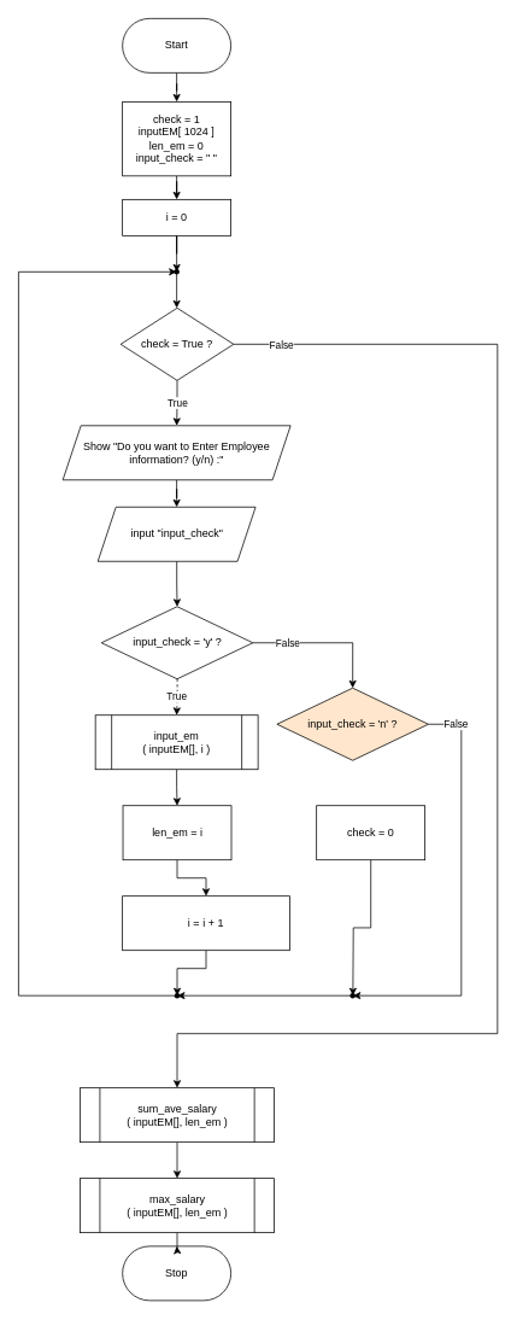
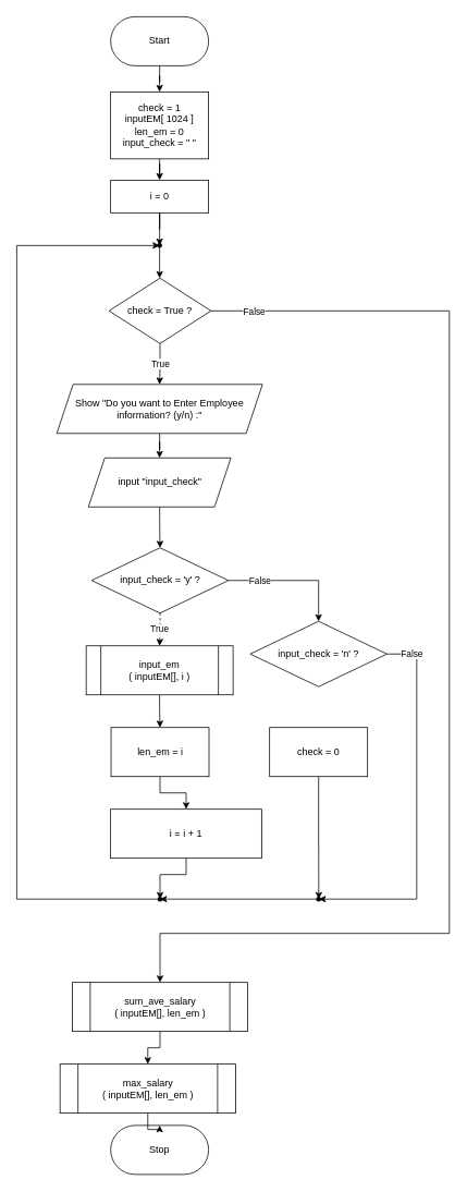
  <mxCell id="0" />
  <mxCell id="1" parent="0" />
  <mxCell id="2" style="edgeStyle=orthogonalEdgeStyle;rounded=0;orthogonalLoop=1;jettySize=auto;html=1;entryX=0.5;entryY=0;entryDx=0;entryDy=0;" parent="1" source="3" target="5" edge="1"><mxGeometry relative="1" as="geometry" /></mxCell>
  <mxCell id="3" value="Start" style="rounded=1;whiteSpace=wrap;html=1;arcSize=50;" parent="1" vertex="1"><mxGeometry x="135" y="20" width="120" height="60" as="geometry" /></mxCell>
  <mxCell id="4" style="edgeStyle=orthogonalEdgeStyle;rounded=0;orthogonalLoop=1;jettySize=auto;html=1;entryX=0.5;entryY=0;entryDx=0;entryDy=0;" parent="1" source="5" target="7" edge="1"><mxGeometry relative="1" as="geometry" /></mxCell>
  <mxCell id="5" value="check = 1&lt;br&gt;inputEM[ 1024 ]&lt;br&gt;len_em = 0&lt;br&gt;input_check = &quot; &quot;" style="rounded=0;whiteSpace=wrap;html=1;" parent="1" vertex="1"><mxGeometry x="135" y="112" width="120" height="82" as="geometry" /></mxCell>
  <mxCell id="6" style="edgeStyle=orthogonalEdgeStyle;rounded=0;orthogonalLoop=1;jettySize=auto;html=1;" parent="1" source="7" target="34" edge="1"><mxGeometry relative="1" as="geometry" /></mxCell>
  <mxCell id="7" value="i = 0" style="rounded=0;whiteSpace=wrap;html=1;" parent="1" vertex="1"><mxGeometry x="135" y="220" width="120" height="40" as="geometry" /></mxCell>
  <mxCell id="8" value="True" style="edgeStyle=orthogonalEdgeStyle;rounded=0;orthogonalLoop=1;jettySize=auto;html=1;entryX=0.5;entryY=0;entryDx=0;entryDy=0;" parent="1" source="10" target="12" edge="1"><mxGeometry x="0.006" relative="1" as="geometry"><mxPoint as="offset" /></mxGeometry></mxCell>
  <mxCell id="9" value="False" style="edgeStyle=orthogonalEdgeStyle;rounded=0;orthogonalLoop=1;jettySize=auto;html=1;entryX=0.5;entryY=0;entryDx=0;entryDy=0;" parent="1" source="10" target="37" edge="1"><mxGeometry x="-0.929" y="-2" relative="1" as="geometry"><mxPoint x="550" y="1162" as="targetPoint" /><Array as="points"><mxPoint x="550" y="380" /><mxPoint x="550" y="1142" /><mxPoint x="195" y="1142" /></Array><mxPoint x="1" as="offset" /></mxGeometry></mxCell>
  <mxCell id="10" value="check = True ?" style="rhombus;whiteSpace=wrap;html=1;" parent="1" vertex="1"><mxGeometry x="133" y="340" width="125" height="80" as="geometry" /></mxCell>
  <mxCell id="11" style="edgeStyle=orthogonalEdgeStyle;rounded=0;orthogonalLoop=1;jettySize=auto;html=1;entryX=0.5;entryY=0;entryDx=0;entryDy=0;" parent="1" source="12" target="14" edge="1"><mxGeometry relative="1" as="geometry" /></mxCell>
  <mxCell id="12" value="Show &quot;Do you want to Enter Employee information? (y/n) :&quot;" style="shape=parallelogram;perimeter=parallelogramPerimeter;whiteSpace=wrap;html=1;fixedSize=1;" parent="1" vertex="1"><mxGeometry x="69" y="470" width="252" height="60" as="geometry" /></mxCell>
  <mxCell id="13" style="edgeStyle=orthogonalEdgeStyle;rounded=0;orthogonalLoop=1;jettySize=auto;html=1;entryX=0.5;entryY=0;entryDx=0;entryDy=0;" parent="1" source="14" target="18" edge="1"><mxGeometry relative="1" as="geometry" /></mxCell>
  <mxCell id="14" value="input &quot;input_check&quot;" style="shape=parallelogram;perimeter=parallelogramPerimeter;whiteSpace=wrap;html=1;fixedSize=1;" parent="1" vertex="1"><mxGeometry x="107.75" y="560" width="174.5" height="60" as="geometry" /></mxCell>
  <mxCell id="15" style="edgeStyle=orthogonalEdgeStyle;rounded=0;orthogonalLoop=1;jettySize=auto;html=1;entryX=0.5;entryY=0;entryDx=0;entryDy=0;" parent="1" source="18" target="20" edge="1"><mxGeometry relative="1" as="geometry" /></mxCell>
  <mxCell id="16" value="False" style="edgeLabel;html=1;align=center;verticalAlign=middle;resizable=0;points=[];" parent="15" vertex="1" connectable="0"><mxGeometry x="0.035" relative="1" as="geometry"><mxPoint x="-45" as="offset" /></mxGeometry></mxCell>
  <mxCell id="17" value="True" style="edgeStyle=orthogonalEdgeStyle;rounded=0;orthogonalLoop=1;jettySize=auto;html=1;entryX=0.5;entryY=0;entryDx=0;entryDy=0;dashed=1;" parent="1" source="18" target="22" edge="1"><mxGeometry x="0.015" relative="1" as="geometry"><mxPoint as="offset" /></mxGeometry></mxCell>
  <mxCell id="18" value="input_check = 'y' ?" style="rhombus;whiteSpace=wrap;html=1;" parent="1" vertex="1"><mxGeometry x="111.75" y="670" width="167.5" height="80" as="geometry" /></mxCell>
  <mxCell id="19" value="False" style="edgeStyle=orthogonalEdgeStyle;rounded=0;orthogonalLoop=1;jettySize=auto;html=1;exitX=1;exitY=0.5;exitDx=0;exitDy=0;entryX=0.566;entryY=0.518;entryDx=0;entryDy=0;entryPerimeter=0;" parent="1" source="20" edge="1"><mxGeometry x="-0.867" relative="1" as="geometry"><mxPoint x="390" y="1100" as="targetPoint" /><Array as="points"><mxPoint x="510" y="800" /><mxPoint x="510" y="1100" /></Array><mxPoint as="offset" /></mxGeometry></mxCell>
- <mxCell id="20" value="input_check = 'n' ?" style="rhombus;whiteSpace=wrap;html=1;fillColor=#ffe6cc;" parent="1" vertex="1"><mxGeometry x="306" y="760" width="167.5" height="80" as="geometry" /></mxCell>
+ <mxCell id="20" value="input_check = 'n' ?" style="rhombus;whiteSpace=wrap;html=1;" parent="1" vertex="1"><mxGeometry x="306" y="760" width="167.5" height="80" as="geometry" /></mxCell>
  <mxCell id="21" style="edgeStyle=orthogonalEdgeStyle;rounded=0;orthogonalLoop=1;jettySize=auto;html=1;entryX=0.5;entryY=0;entryDx=0;entryDy=0;" parent="1" source="22" target="24" edge="1"><mxGeometry relative="1" as="geometry" /></mxCell>
  <mxCell id="22" value="input_em&lt;br&gt;( inputEM[], i )" style="shape=process;whiteSpace=wrap;html=1;backgroundOutline=1;" parent="1" vertex="1"><mxGeometry x="105" y="790" width="180" height="60" as="geometry" /></mxCell>
  <mxCell id="23" style="edgeStyle=orthogonalEdgeStyle;rounded=0;orthogonalLoop=1;jettySize=auto;html=1;entryX=0.5;entryY=0;entryDx=0;entryDy=0;" parent="1" source="24" target="26" edge="1"><mxGeometry relative="1" as="geometry" /></mxCell>
  <mxCell id="24" value="len_em = i" style="rounded=0;whiteSpace=wrap;html=1;" parent="1" vertex="1"><mxGeometry x="135.5" y="890" width="120" height="60" as="geometry" /></mxCell>
  <mxCell id="25" style="edgeStyle=orthogonalEdgeStyle;rounded=0;orthogonalLoop=1;jettySize=auto;html=1;" parent="1" source="26" target="30" edge="1"><mxGeometry relative="1" as="geometry"><mxPoint x="195" y="1090" as="targetPoint" /></mxGeometry></mxCell>
  <mxCell id="26" value="i = i + 1" style="rounded=0;whiteSpace=wrap;html=1;" parent="1" vertex="1"><mxGeometry x="135" y="990" width="185" height="60" as="geometry" /></mxCell>
  <mxCell id="27" style="edgeStyle=orthogonalEdgeStyle;rounded=0;orthogonalLoop=1;jettySize=auto;html=1;entryX=0.5;entryY=0.425;entryDx=0;entryDy=0;entryPerimeter=0;" parent="1" source="28" edge="1"><mxGeometry relative="1" as="geometry"><mxPoint x="390" y="1100" as="targetPoint" /></mxGeometry></mxCell>
- <mxCell id="28" value="check = 0" style="rounded=0;whiteSpace=wrap;html=1;" parent="1" vertex="1"><mxGeometry x="349.75" y="890" width="120" height="60" as="geometry" /></mxCell>
+ <mxCell id="28" value="check = 0" style="rounded=0;whiteSpace=wrap;html=1;" parent="1" vertex="1"><mxGeometry x="329.75" y="890" width="120" height="60" as="geometry" /></mxCell>
  <mxCell id="29" style="edgeStyle=orthogonalEdgeStyle;rounded=0;orthogonalLoop=1;jettySize=auto;html=1;" parent="1" source="30" target="34" edge="1"><mxGeometry relative="1" as="geometry"><mxPoint x="80" y="340" as="targetPoint" /><Array as="points"><mxPoint x="20" y="1100" /><mxPoint x="20" y="300" /></Array></mxGeometry></mxCell>
  <mxCell id="30" value="" style="shape=waypoint;sketch=0;fillStyle=solid;size=6;pointerEvents=1;points=[];fillColor=none;resizable=0;rotatable=0;perimeter=centerPerimeter;snapToPoint=1;" parent="1" vertex="1"><mxGeometry x="175.5" y="1080" width="40" height="40" as="geometry" /></mxCell>
  <mxCell id="31" style="edgeStyle=orthogonalEdgeStyle;rounded=0;orthogonalLoop=1;jettySize=auto;html=1;" parent="1" source="32" target="30" edge="1"><mxGeometry relative="1" as="geometry" /></mxCell>
  <mxCell id="32" value="" style="shape=waypoint;sketch=0;fillStyle=solid;size=6;pointerEvents=1;points=[];fillColor=none;resizable=0;rotatable=0;perimeter=centerPerimeter;snapToPoint=1;" parent="1" vertex="1"><mxGeometry x="369.75" y="1080" width="40" height="40" as="geometry" /></mxCell>
  <mxCell id="33" style="edgeStyle=orthogonalEdgeStyle;rounded=0;orthogonalLoop=1;jettySize=auto;html=1;" parent="1" source="34" target="10" edge="1"><mxGeometry relative="1" as="geometry" /></mxCell>
  <mxCell id="34" value="" style="shape=waypoint;sketch=0;fillStyle=solid;size=6;pointerEvents=1;points=[];fillColor=none;resizable=0;rotatable=0;perimeter=centerPerimeter;snapToPoint=1;" parent="1" vertex="1"><mxGeometry x="175" y="280" width="40" height="40" as="geometry" /></mxCell>
  <mxCell id="35" value="Stop" style="rounded=1;whiteSpace=wrap;html=1;arcSize=50;" parent="1" vertex="1"><mxGeometry x="135" y="1377" width="120" height="60" as="geometry" /></mxCell>
  <mxCell id="36" style="edgeStyle=orthogonalEdgeStyle;rounded=0;orthogonalLoop=1;jettySize=auto;html=1;entryX=0.5;entryY=0;entryDx=0;entryDy=0;" parent="1" source="37" target="39" edge="1"><mxGeometry relative="1" as="geometry" /></mxCell>
  <mxCell id="37" value="sum_ave_salary&lt;br&gt;( inputEM[], len_em )" style="shape=process;whiteSpace=wrap;html=1;backgroundOutline=1;" parent="1" vertex="1"><mxGeometry x="88" y="1202" width="215" height="60" as="geometry" /></mxCell>
  <mxCell id="38" style="edgeStyle=orthogonalEdgeStyle;rounded=0;orthogonalLoop=1;jettySize=auto;html=1;entryX=0.5;entryY=0;entryDx=0;entryDy=0;" parent="1" source="39" target="35" edge="1"><mxGeometry relative="1" as="geometry" /></mxCell>
- <mxCell id="39" value="max_salary&lt;br&gt;( inputEM[], len_em )" style="shape=process;whiteSpace=wrap;html=1;backgroundOutline=1;" parent="1" vertex="1"><mxGeometry x="88" y="1302" width="215" height="60" as="geometry" /></mxCell>
+ <mxCell id="39" value="max_salary&lt;br&gt;( inputEM[], len_em )" style="shape=process;whiteSpace=wrap;html=1;backgroundOutline=1;" parent="1" vertex="1"><mxGeometry x="73" y="1302" width="215" height="60" as="geometry" /></mxCell>
